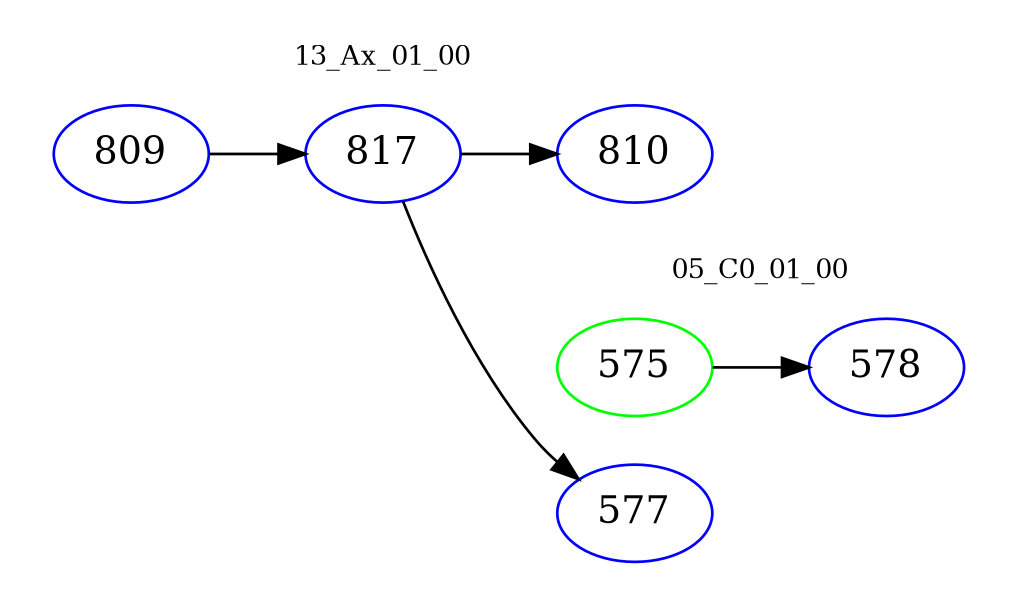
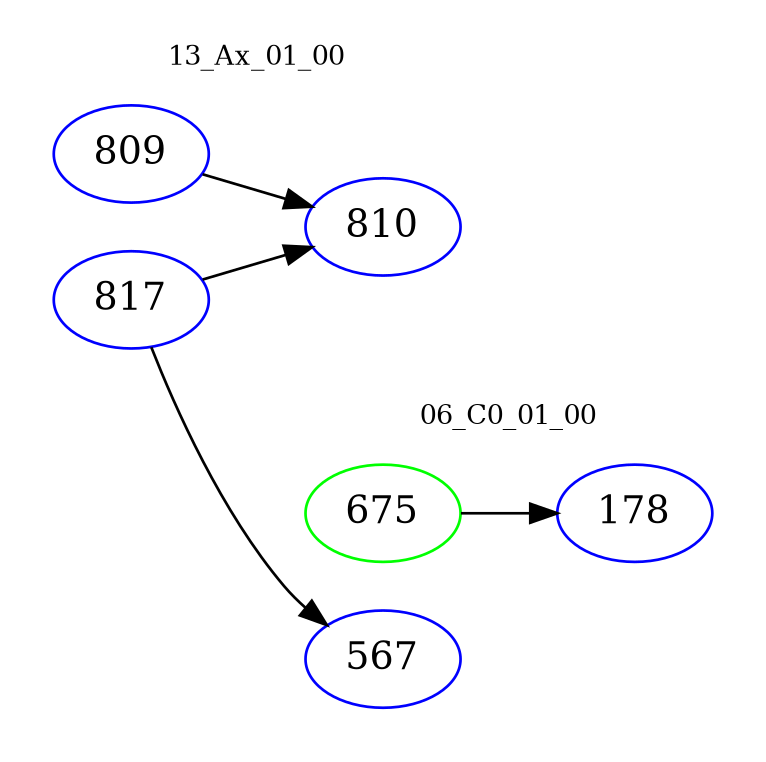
  digraph {
    rankdir=LR
    node [color=blue]
    edge [color=black]
    n1 [label=809]
    n2 [label=817]
    n3 [label=810]
-   n4 [color=green label=575]
-   n5 [label=578]
-   n6 [label=577]
+   n4 [color=green label=675]
+   n5 [label=178]
+   n6 [label=567]
    subgraph cluster_1 {
      color=white
      fontsize=10
      label="13_Ax_01_00"
      n1
      n2
      n3
    }
    subgraph cluster_2 {
      color=white
      fontsize=10
-     label="05_C0_01_00"
+     label="06_C0_01_00"
      n4
      n5
      n6
    }
-   n1 -> n2
+   n1 -> n3
    n2 -> n3
    n2 -> n6
    n4 -> n5
  }
